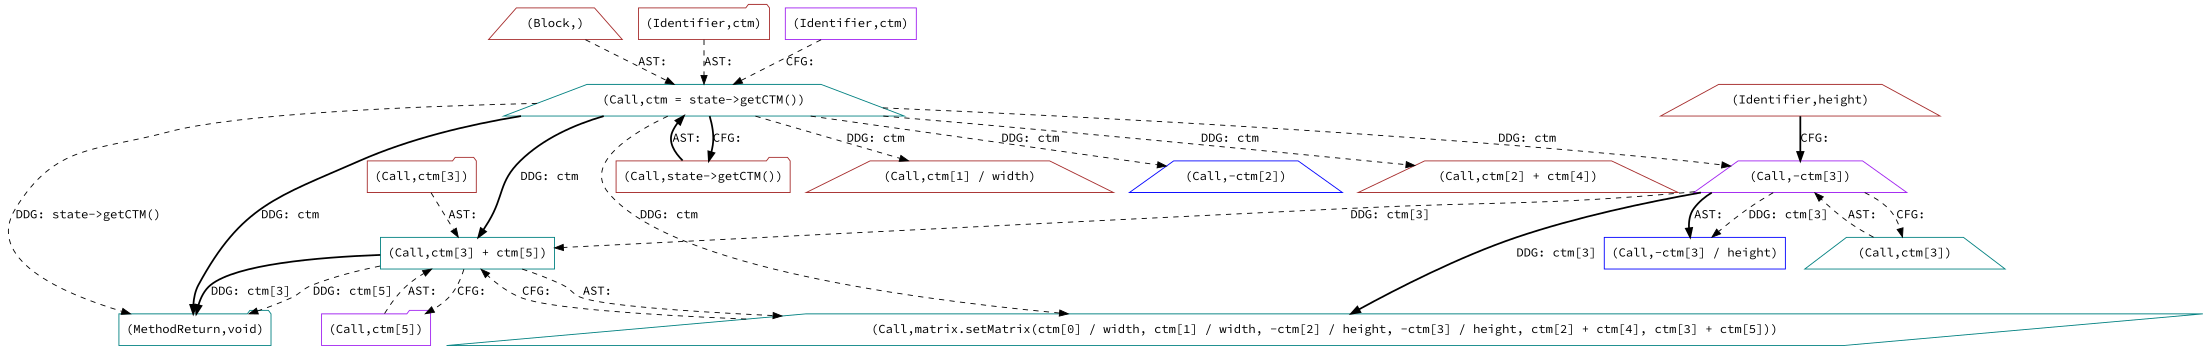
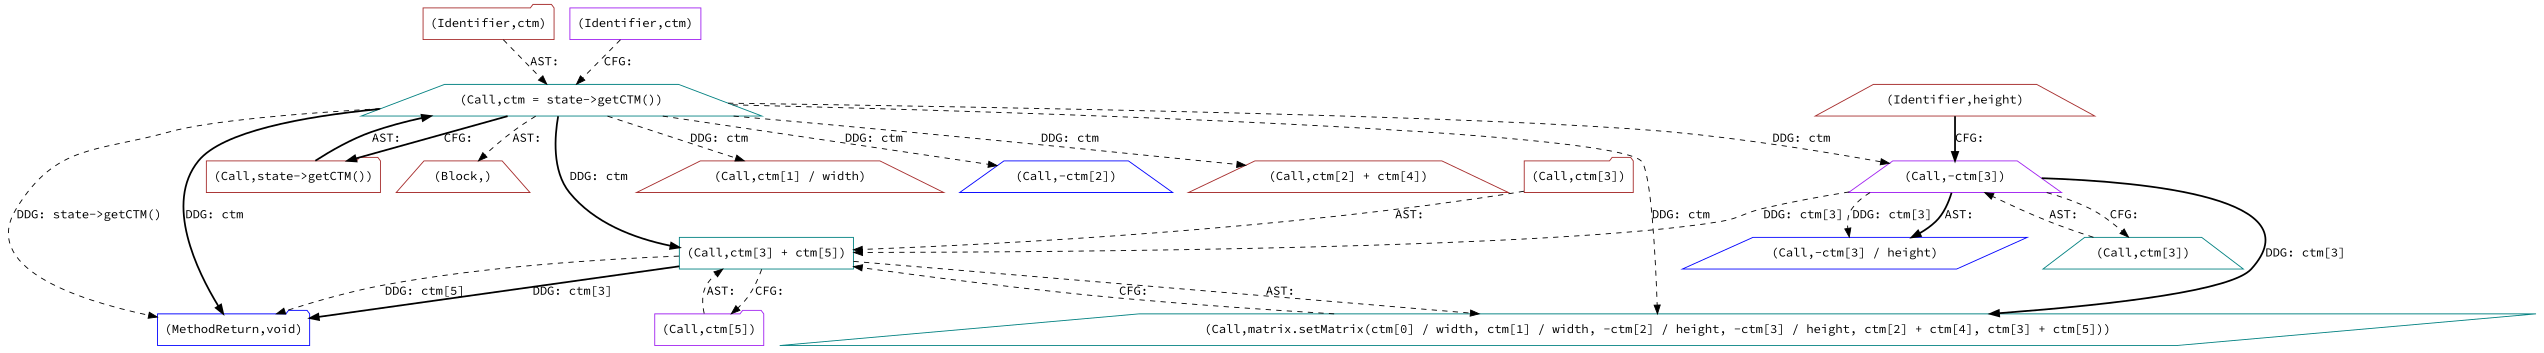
  digraph {
    fontname="Source Code Pro"
    node [color=brown fontname="Source Code Pro" shape=trapezium]
    edge [fontname="Source Code Pro" style=dashed]
    n1 [color=teal label="(Call,ctm[3] + ctm[5])" shape=box]
-   n2 [color=teal label="(MethodReturn,void)" shape=folder]
+   n2 [color=blue label="(MethodReturn,void)" shape=folder]
    n3 [color=teal label="(Call,matrix.setMatrix(ctm[0] / width, ctm[1] / width, -ctm[2] / height, -ctm[3] / height, ctm[2] + ctm[4], ctm[3] + ctm[5]))" shape=parallelogram]
    n4 [color=purple label="(Call,ctm[5])" shape=folder]
    n5 [color=teal label="(Call,ctm = state->getCTM())"]
    n6 [color=purple label="(Call,-ctm[3])"]
    n7 [label="(Call,state->getCTM())" shape=folder]
    n8 [label="(Block,)"]
    n9 [label="(Call,ctm[1] / width)"]
    n10 [color=blue label="(Call,-ctm[2])"]
    n11 [label="(Call,ctm[2] + ctm[4])"]
    n12 [color=teal label="(Call,ctm[3])"]
-   n13 [color=blue label="(Call,-ctm[3] / height)" shape=box]
+   n13 [color=blue label="(Call,-ctm[3] / height)" shape=parallelogram]
    n14 [label="(Identifier,ctm)" shape=folder]
    n15 [color=purple label="(Identifier,ctm)" shape=box]
    n16 [label="(Call,ctm[3])" shape=folder]
    n17 [label="(Identifier,height)"]
    n1 -> n2 [label="DDG: ctm[3]" style=bold]
    n1 -> n2 [label="DDG: ctm[5]"]
    n1 -> n3 [label="AST: "]
    n1 -> n4 [label="CFG: "]
    n3 -> n1 [label="CFG: "]
    n4 -> n1 [label="AST: "]
    n5 -> n1 [label="DDG: ctm" style=bold]
    n5 -> n2 [label="DDG: state->getCTM()"]
    n5 -> n2 [label="DDG: ctm" style=bold]
    n5 -> n3 [label="DDG: ctm"]
    n5 -> n6 [label="DDG: ctm"]
    n5 -> n7 [label="CFG: " style=bold]
-   n8 -> n5 [label="AST: "]
+   n5 -> n8 [label="AST: "]
    n5 -> n9 [label="DDG: ctm"]
    n5 -> n10 [label="DDG: ctm"]
    n5 -> n11 [label="DDG: ctm"]
    n6 -> n1 [label="DDG: ctm[3]"]
    n6 -> n3 [label="DDG: ctm[3]" style=bold]
    n6 -> n12 [label="CFG: "]
    n6 -> n13 [label="AST: " style=bold]
    n6 -> n13 [label="DDG: ctm[3]"]
    n7 -> n5 [label="AST: " style=bold]
    n12 -> n6 [label="AST: "]
    n14 -> n5 [label="AST: "]
    n15 -> n5 [label="CFG: "]
    n16 -> n1 [label="AST: "]
    n17 -> n6 [label="CFG: " style=bold]
  }
